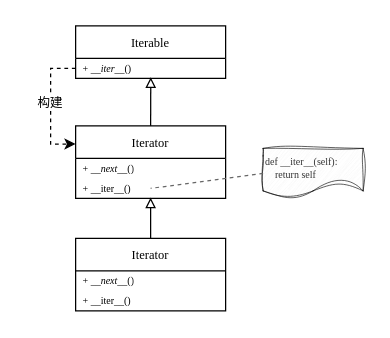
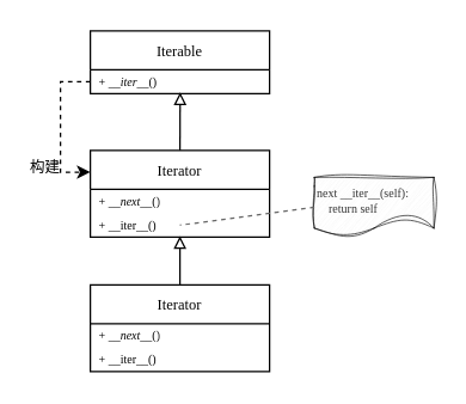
  <mxCell id="0" />
  <mxCell id="1" parent="0" />
  <mxCell id="2" value="Iterable" style="swimlane;fontStyle=0;align=center;verticalAlign=middle;childLayout=stackLayout;horizontal=1;startSize=26;horizontalStack=0;resizeParent=1;resizeParentMax=0;resizeLast=0;collapsible=1;marginBottom=0;whiteSpace=wrap;html=1;fontFamily=Comic Sans MS;fontSize=10;" parent="1" vertex="1"><mxGeometry x="60" y="20" width="120" height="42" as="geometry" /></mxCell>
  <mxCell id="3" value="+ &lt;i&gt;__iter__&lt;/i&gt;()" style="text;strokeColor=none;fillColor=none;align=left;verticalAlign=middle;spacingLeft=4;spacingRight=4;overflow=hidden;rotatable=0;points=[[0,0.5],[1,0.5]];portConstraint=eastwest;whiteSpace=wrap;html=1;fontFamily=Comic Sans MS;fontSize=8;" parent="2" vertex="1"><mxGeometry y="26" width="120" height="16" as="geometry" /></mxCell>
  <mxCell id="4" value="Iterator" style="swimlane;fontStyle=0;align=center;verticalAlign=middle;childLayout=stackLayout;horizontal=1;startSize=26;horizontalStack=0;resizeParent=1;resizeParentMax=0;resizeLast=0;collapsible=1;marginBottom=0;whiteSpace=wrap;html=1;fontFamily=Comic Sans MS;fontSize=10;" parent="1" vertex="1"><mxGeometry x="60" y="100" width="120" height="58" as="geometry" /></mxCell>
  <mxCell id="5" value="+ __&lt;i&gt;next__&lt;/i&gt;()" style="text;strokeColor=none;fillColor=none;align=left;verticalAlign=middle;spacingLeft=4;spacingRight=4;overflow=hidden;rotatable=0;points=[[0,0.5],[1,0.5]];portConstraint=eastwest;whiteSpace=wrap;html=1;fontFamily=Comic Sans MS;fontSize=8;" parent="4" vertex="1"><mxGeometry y="26" width="120" height="16" as="geometry" /></mxCell>
  <mxCell id="6" value="+ __iter__()" style="text;strokeColor=none;fillColor=none;align=left;verticalAlign=middle;spacingLeft=4;spacingRight=4;overflow=hidden;rotatable=0;points=[[0,0.5],[1,0.5]];portConstraint=eastwest;whiteSpace=wrap;html=1;fontFamily=Comic Sans MS;fontSize=8;" parent="4" vertex="1"><mxGeometry y="42" width="120" height="16" as="geometry" /></mxCell>
  <mxCell id="7" style="rounded=0;orthogonalLoop=1;jettySize=auto;html=1;exitX=0.5;exitY=0;exitDx=0;exitDy=0;entryX=0.501;entryY=0.946;entryDx=0;entryDy=0;entryPerimeter=0;endArrow=block;endFill=0;" parent="1" source="4" target="3" edge="1"><mxGeometry relative="1" as="geometry" /></mxCell>
  <mxCell id="8" style="edgeStyle=orthogonalEdgeStyle;rounded=0;orthogonalLoop=1;jettySize=auto;html=1;exitX=0;exitY=0.5;exitDx=0;exitDy=0;entryX=0;entryY=0.25;entryDx=0;entryDy=0;dashed=1;" parent="1" source="3" target="4" edge="1"><mxGeometry relative="1" as="geometry" /></mxCell>
- <mxCell id="9" value="def __iter__(self):&lt;div&gt;&amp;nbsp; &amp;nbsp; return self&lt;/div&gt;" style="shape=document;whiteSpace=wrap;html=1;boundedLbl=1;align=left;verticalAlign=top;fontFamily=Comic Sans MS;fontSize=8;fillColor=#f5f5f5;fontColor=#333333;strokeColor=default;sketch=1;curveFitting=1;jiggle=2;strokeWidth=0.5;" parent="1" vertex="1"><mxGeometry x="210" y="118" width="80" height="40" as="geometry" /></mxCell>
+ <mxCell id="9" value="next __iter__(self):&lt;div&gt;&amp;nbsp; &amp;nbsp; return self&lt;/div&gt;" style="shape=document;whiteSpace=wrap;html=1;boundedLbl=1;align=left;verticalAlign=top;fontFamily=Comic Sans MS;fontSize=8;fillColor=#f5f5f5;fontColor=#333333;strokeColor=default;sketch=1;curveFitting=1;jiggle=2;strokeWidth=0.5;" parent="1" vertex="1"><mxGeometry x="210" y="118" width="80" height="40" as="geometry" /></mxCell>
  <mxCell id="10" style="rounded=0;orthogonalLoop=1;jettySize=auto;html=1;exitX=0;exitY=0.5;exitDx=0;exitDy=0;entryX=0.5;entryY=0.5;entryDx=0;entryDy=0;entryPerimeter=0;dashed=1;endArrow=none;endFill=0;fillColor=#f5f5f5;strokeColor=#666666;" parent="1" source="9" target="6" edge="1"><mxGeometry relative="1" as="geometry" /></mxCell>
- <mxCell id="11" value="构建" style="text;html=1;align=center;verticalAlign=middle;whiteSpace=wrap;rounded=0;fontFamily=Comic Sans MS;labelBackgroundColor=default;fontSize=10;" parent="1" vertex="1"><mxGeometry x="20" y="61" width="40" height="40" as="geometry" /></mxCell>
+ <mxCell id="11" value="构建" style="text;html=1;align=center;verticalAlign=middle;whiteSpace=wrap;rounded=0;fontFamily=Comic Sans MS;labelBackgroundColor=default;fontSize=10;" parent="1" vertex="1"><mxGeometry x="10" y="91" width="40" height="40" as="geometry" /></mxCell>
  <mxCell id="12" value="Iterator" style="swimlane;fontStyle=0;align=center;verticalAlign=middle;childLayout=stackLayout;horizontal=1;startSize=26;horizontalStack=0;resizeParent=1;resizeParentMax=0;resizeLast=0;collapsible=1;marginBottom=0;whiteSpace=wrap;html=1;fontFamily=Comic Sans MS;fontSize=10;" vertex="1" parent="1"><mxGeometry x="60" y="190" width="120" height="58" as="geometry" /></mxCell>
  <mxCell id="13" value="+ __&lt;i&gt;next__&lt;/i&gt;()" style="text;strokeColor=none;fillColor=none;align=left;verticalAlign=middle;spacingLeft=4;spacingRight=4;overflow=hidden;rotatable=0;points=[[0,0.5],[1,0.5]];portConstraint=eastwest;whiteSpace=wrap;html=1;fontFamily=Comic Sans MS;fontSize=8;" vertex="1" parent="12"><mxGeometry y="26" width="120" height="16" as="geometry" /></mxCell>
  <mxCell id="14" value="+ __iter__()" style="text;strokeColor=none;fillColor=none;align=left;verticalAlign=middle;spacingLeft=4;spacingRight=4;overflow=hidden;rotatable=0;points=[[0,0.5],[1,0.5]];portConstraint=eastwest;whiteSpace=wrap;html=1;fontFamily=Comic Sans MS;fontSize=8;" vertex="1" parent="12"><mxGeometry y="42" width="120" height="16" as="geometry" /></mxCell>
  <mxCell id="15" style="rounded=0;orthogonalLoop=1;jettySize=auto;html=1;exitX=0.5;exitY=0;exitDx=0;exitDy=0;entryX=0.5;entryY=0.958;entryDx=0;entryDy=0;entryPerimeter=0;endArrow=block;endFill=0;" edge="1" parent="1" source="12" target="6"><mxGeometry relative="1" as="geometry" /></mxCell>
